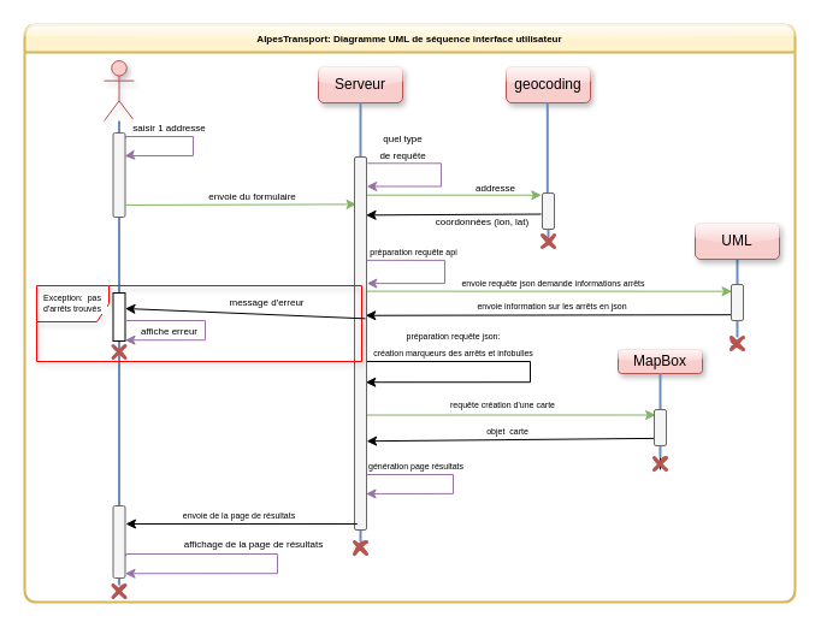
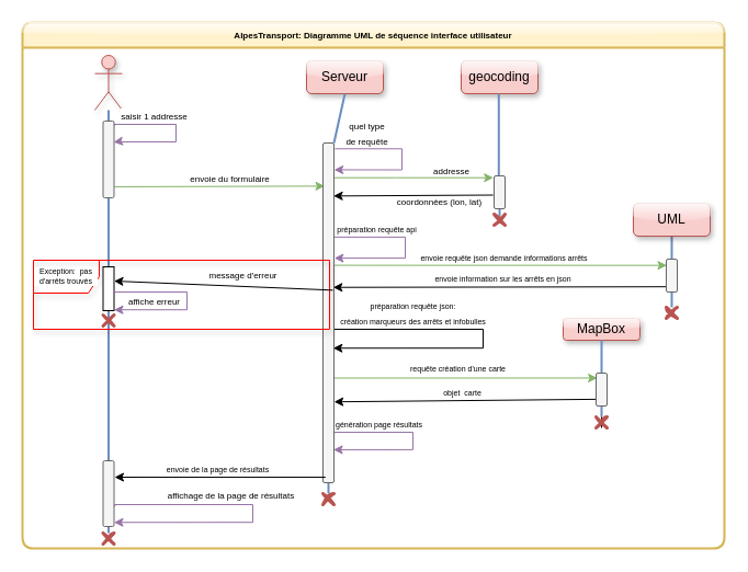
  <mxCell id="0" />
  <mxCell id="1" parent="0" />
  <mxCell id="2" value="" style="shape=umlActor;verticalLabelPosition=bottom;verticalAlign=top;html=1;outlineConnect=0;fillColor=#f8cecc;strokeColor=#b85450;shadow=1;" vertex="1" parent="1"><mxGeometry x="86" y="50" width="25" height="50" as="geometry" /></mxCell>
  <mxCell id="3" value="" style="endArrow=none;html=1;rounded=0;startArrow=none;strokeWidth=2;fillColor=#dae8fc;strokeColor=#6c8ebf;" edge="1" parent="1" source="56" target="2"><mxGeometry width="50" height="50" relative="1" as="geometry"><mxPoint x="100" y="510" as="sourcePoint" /><mxPoint x="185" y="240" as="targetPoint" /></mxGeometry></mxCell>
- <mxCell id="4" value="Serveur" style="rounded=1;whiteSpace=wrap;html=1;fillColor=#f8cecc;strokeColor=#b85450;glass=1;shadow=1;" vertex="1" parent="1"><mxGeometry x="264" y="55" width="70" height="30" as="geometry" /></mxCell>
+ <mxCell id="4" value="Serveur" style="rounded=1;whiteSpace=wrap;html=1;fillColor=#f8cecc;strokeColor=#b85450;glass=1;shadow=1;" vertex="1" parent="1"><mxGeometry x="279" y="55" width="70" height="30" as="geometry" /></mxCell>
  <mxCell id="5" value="geocoding" style="rounded=1;whiteSpace=wrap;html=1;glass=1;fillColor=#f8cecc;strokeColor=#b85450;shadow=1;" vertex="1" parent="1"><mxGeometry x="420" y="55" width="70" height="30" as="geometry" /></mxCell>
  <mxCell id="6" value="MapBox" style="rounded=1;whiteSpace=wrap;html=1;glass=1;shadow=1;fillColor=#f8cecc;strokeColor=#b85450;" vertex="1" parent="1"><mxGeometry x="513" y="290" width="70" height="20" as="geometry" /></mxCell>
  <mxCell id="7" value="" style="endArrow=none;html=1;rounded=0;entryX=0.5;entryY=1;entryDx=0;entryDy=0;startArrow=none;fillColor=#dae8fc;strokeColor=#6c8ebf;strokeWidth=2;" edge="1" parent="1" source="47" target="4"><mxGeometry width="50" height="50" relative="1" as="geometry"><mxPoint x="300" y="510" as="sourcePoint" /><mxPoint x="299.996" y="85" as="targetPoint" /></mxGeometry></mxCell>
  <mxCell id="8" value="" style="endArrow=none;html=1;rounded=0;startArrow=none;fillColor=#dae8fc;strokeColor=#6c8ebf;strokeWidth=2;" edge="1" parent="1" source="21"><mxGeometry width="50" height="50" relative="1" as="geometry"><mxPoint x="455.71" y="495" as="sourcePoint" /><mxPoint x="454.296" y="85" as="targetPoint" /></mxGeometry></mxCell>
  <mxCell id="9" value="" style="endArrow=none;html=1;rounded=0;entryX=0.5;entryY=1;entryDx=0;entryDy=0;startArrow=none;fillColor=#dae8fc;strokeColor=#6c8ebf;strokeWidth=2;" edge="1" parent="1" source="44" target="6"><mxGeometry width="50" height="50" relative="1" as="geometry"><mxPoint x="548" y="380" as="sourcePoint" /><mxPoint x="594.296" y="85" as="targetPoint" /></mxGeometry></mxCell>
  <mxCell id="10" value="" style="endArrow=none;html=1;rounded=0;startArrow=none;" edge="1" parent="1" source="34"><mxGeometry width="50" height="50" relative="1" as="geometry"><mxPoint x="611.71" y="495" as="sourcePoint" /><mxPoint x="612" y="220" as="targetPoint" /></mxGeometry></mxCell>
  <mxCell id="11" style="edgeStyle=orthogonalEdgeStyle;rounded=0;orthogonalLoop=1;jettySize=auto;html=1;entryX=0.958;entryY=0.052;entryDx=0;entryDy=0;entryPerimeter=0;exitX=1.017;exitY=0.013;exitDx=0;exitDy=0;exitPerimeter=0;fillColor=#e1d5e7;strokeColor=#9673a6;" edge="1" parent="1"><mxGeometry relative="1" as="geometry"><mxPoint x="103.08" y="129.24" as="targetPoint" /><mxPoint x="103.67" y="114.81" as="sourcePoint" /><Array as="points"><mxPoint x="104" y="113" /><mxPoint x="160" y="113" /><mxPoint x="160" y="129" /><mxPoint x="105" y="129" /></Array></mxGeometry></mxCell>
  <mxCell id="12" value="&lt;font style=&quot;font-size: 8px;&quot;&gt;saisir 1 addresse&lt;/font&gt;" style="edgeLabel;html=1;align=center;verticalAlign=middle;resizable=0;points=[];" vertex="1" connectable="0" parent="11"><mxGeometry x="-0.427" y="-1" relative="1" as="geometry"><mxPoint y="-10" as="offset" /></mxGeometry></mxCell>
  <mxCell id="13" value="" style="endArrow=none;html=1;rounded=0;entryX=0.5;entryY=1;entryDx=0;entryDy=0;fillColor=#dae8fc;strokeColor=#6c8ebf;strokeWidth=2;" edge="1" parent="1" target="47"><mxGeometry width="50" height="50" relative="1" as="geometry"><mxPoint x="299" y="450" as="sourcePoint" /><mxPoint x="299" y="85" as="targetPoint" /></mxGeometry></mxCell>
  <mxCell id="14" value="" style="endArrow=classic;html=1;rounded=0;fontSize=8;exitX=1.046;exitY=0.162;exitDx=0;exitDy=0;exitPerimeter=0;entryX=0.157;entryY=0.127;entryDx=0;entryDy=0;entryPerimeter=0;fillColor=#d5e8d4;strokeColor=#82b366;" edge="1" parent="1" target="47"><mxGeometry width="50" height="50" relative="1" as="geometry"><mxPoint x="103.96" y="169.94" as="sourcePoint" /><mxPoint x="280" y="139" as="targetPoint" /></mxGeometry></mxCell>
  <mxCell id="15" value="envoie du formulaire" style="edgeLabel;html=1;align=center;verticalAlign=middle;resizable=0;points=[];fontSize=8;" vertex="1" connectable="0" parent="14"><mxGeometry x="-0.145" y="-1" relative="1" as="geometry"><mxPoint x="23" y="-8" as="offset" /></mxGeometry></mxCell>
  <mxCell id="16" style="edgeStyle=orthogonalEdgeStyle;rounded=0;orthogonalLoop=1;jettySize=auto;html=1;entryX=1.015;entryY=0.079;entryDx=0;entryDy=0;entryPerimeter=0;exitX=1.089;exitY=0.017;exitDx=0;exitDy=0;exitPerimeter=0;fillColor=#e1d5e7;strokeColor=#9673a6;" edge="1" parent="1" source="47" target="47"><mxGeometry relative="1" as="geometry"><mxPoint x="311.72" y="157.7" as="targetPoint" /><mxPoint x="310" y="142.26" as="sourcePoint" /><Array as="points"><mxPoint x="366" y="135" /><mxPoint x="366" y="154" /></Array></mxGeometry></mxCell>
  <mxCell id="17" value="&lt;font style=&quot;font-size: 8px;&quot;&gt;quel type &lt;br&gt;de requête&lt;/font&gt;" style="edgeLabel;html=1;align=center;verticalAlign=middle;resizable=0;points=[];" vertex="1" connectable="0" parent="16"><mxGeometry x="-0.427" y="-1" relative="1" as="geometry"><mxPoint x="-12" y="-16" as="offset" /></mxGeometry></mxCell>
  <mxCell id="18" style="edgeStyle=orthogonalEdgeStyle;rounded=0;orthogonalLoop=1;jettySize=auto;html=1;fontSize=8;entryX=-0.071;entryY=0.057;entryDx=0;entryDy=0;entryPerimeter=0;fillColor=#d5e8d4;strokeColor=#82b366;" edge="1" parent="1" source="47" target="21"><mxGeometry relative="1" as="geometry"><mxPoint x="440" y="165" as="targetPoint" /><Array as="points"><mxPoint x="360" y="162" /></Array></mxGeometry></mxCell>
  <mxCell id="19" value="addresse" style="edgeLabel;html=1;align=center;verticalAlign=middle;resizable=0;points=[];fontSize=8;" vertex="1" connectable="0" parent="18"><mxGeometry x="0.158" y="1" relative="1" as="geometry"><mxPoint x="22" y="-5" as="offset" /></mxGeometry></mxCell>
  <mxCell id="20" value="" style="endArrow=none;html=1;rounded=0;fillColor=#dae8fc;strokeColor=#6c8ebf;strokeWidth=2;" edge="1" parent="1" target="21"><mxGeometry width="50" height="50" relative="1" as="geometry"><mxPoint x="455" y="200" as="sourcePoint" /><mxPoint x="454.296" y="85" as="targetPoint" /></mxGeometry></mxCell>
  <mxCell id="21" value="" style="html=1;points=[];perimeter=orthogonalPerimeter;fillColor=#f5f5f5;fontColor=#333333;strokeColor=#666666;rounded=1;glass=0;shadow=0;" vertex="1" parent="1"><mxGeometry x="450" y="160" width="10" height="30" as="geometry" /></mxCell>
  <mxCell id="22" value="" style="endArrow=classic;html=1;rounded=0;fontSize=8;exitX=-0.086;exitY=0.584;exitDx=0;exitDy=0;exitPerimeter=0;entryX=0.959;entryY=0.156;entryDx=0;entryDy=0;entryPerimeter=0;" edge="1" parent="1" source="21" target="47"><mxGeometry width="50" height="50" relative="1" as="geometry"><mxPoint x="304" y="240" as="sourcePoint" /><mxPoint x="354" y="190" as="targetPoint" /></mxGeometry></mxCell>
  <mxCell id="23" value="coordonnées (lon, lat)" style="edgeLabel;html=1;align=center;verticalAlign=middle;resizable=0;points=[];fontSize=8;" vertex="1" connectable="0" parent="22"><mxGeometry x="-0.167" y="-2" relative="1" as="geometry"><mxPoint x="11" y="8" as="offset" /></mxGeometry></mxCell>
  <mxCell id="24" value="" style="shape=umlDestroy;whiteSpace=wrap;html=1;strokeWidth=3;fontSize=8;fillColor=#f8cecc;sketch=1;curveFitting=1;jiggle=2;shadow=0;strokeColor=#b85450;" vertex="1" parent="1"><mxGeometry x="450" y="195" width="10" height="10" as="geometry" /></mxCell>
  <mxCell id="25" style="edgeStyle=orthogonalEdgeStyle;rounded=0;orthogonalLoop=1;jettySize=auto;html=1;entryX=1.033;entryY=0.339;entryDx=0;entryDy=0;entryPerimeter=0;exitX=0.922;exitY=0.277;exitDx=0;exitDy=0;exitPerimeter=0;fillColor=#e1d5e7;strokeColor=#9673a6;" edge="1" parent="1" source="47" target="47"><mxGeometry relative="1" as="geometry"><mxPoint x="307" y="235.22" as="targetPoint" /><mxPoint x="307.74" y="216" as="sourcePoint" /><Array as="points"><mxPoint x="369" y="216" /><mxPoint x="369" y="235" /></Array></mxGeometry></mxCell>
  <mxCell id="26" value="&lt;font style=&quot;font-size: 7px;&quot;&gt;préparation requête api&lt;/font&gt;" style="edgeLabel;html=1;align=center;verticalAlign=middle;resizable=0;points=[];" vertex="1" connectable="0" parent="25"><mxGeometry x="-0.427" y="-1" relative="1" as="geometry"><mxPoint x="-4" y="-9" as="offset" /></mxGeometry></mxCell>
  <mxCell id="27" value="" style="endArrow=classic;html=1;rounded=0;fontSize=8;exitX=0.99;exitY=0.36;exitDx=0;exitDy=0;exitPerimeter=0;entryX=0.052;entryY=0.189;entryDx=0;entryDy=0;entryPerimeter=0;fillColor=#d5e8d4;strokeColor=#82b366;" edge="1" parent="1" source="47" target="35"><mxGeometry width="50" height="50" relative="1" as="geometry"><mxPoint x="310" y="240" as="sourcePoint" /><mxPoint x="731" y="240.32" as="targetPoint" /></mxGeometry></mxCell>
  <mxCell id="28" value="envoie requête json demande informations arrêts" style="edgeLabel;html=1;align=center;verticalAlign=middle;resizable=0;points=[];fontSize=7;" vertex="1" connectable="0" parent="27"><mxGeometry x="-0.264" y="2" relative="1" as="geometry"><mxPoint x="43" y="-4" as="offset" /></mxGeometry></mxCell>
  <mxCell id="29" value="" style="endArrow=classic;html=1;rounded=0;fontSize=8;exitX=0.003;exitY=0.84;exitDx=0;exitDy=0;exitPerimeter=0;entryX=0.929;entryY=0.425;entryDx=0;entryDy=0;entryPerimeter=0;" edge="1" parent="1" source="35" target="47"><mxGeometry width="50" height="50" relative="1" as="geometry"><mxPoint x="560" y="310" as="sourcePoint" /><mxPoint x="610" y="260" as="targetPoint" /></mxGeometry></mxCell>
  <mxCell id="30" value="envoie information sur les arrêts en json" style="edgeLabel;html=1;align=center;verticalAlign=middle;resizable=0;points=[];fontSize=7;" vertex="1" connectable="0" parent="29"><mxGeometry x="0.472" y="1" relative="1" as="geometry"><mxPoint x="74" y="-8" as="offset" /></mxGeometry></mxCell>
  <mxCell id="31" style="edgeStyle=orthogonalEdgeStyle;rounded=0;orthogonalLoop=1;jettySize=auto;html=1;entryX=0.929;entryY=0.604;entryDx=0;entryDy=0;entryPerimeter=0;exitX=0.929;exitY=0.544;exitDx=0;exitDy=0;exitPerimeter=0;" edge="1" parent="1" source="47" target="47"><mxGeometry relative="1" as="geometry"><mxPoint x="314.33" y="319.22" as="targetPoint" /><mxPoint x="313.22" y="300" as="sourcePoint" /><Array as="points"><mxPoint x="303" y="300" /><mxPoint x="440" y="300" /><mxPoint x="440" y="317" /></Array></mxGeometry></mxCell>
  <mxCell id="32" value="&lt;font style=&quot;font-size: 7px;&quot;&gt;préparation requête json:&lt;br&gt;création marqueurs des&amp;nbsp;arrêts et infobulles&lt;br&gt;&lt;/font&gt;" style="edgeLabel;html=1;align=center;verticalAlign=middle;resizable=0;points=[];" vertex="1" connectable="0" parent="31"><mxGeometry x="-0.427" y="-1" relative="1" as="geometry"><mxPoint x="-10" y="-17" as="offset" /></mxGeometry></mxCell>
  <mxCell id="33" value="" style="endArrow=none;html=1;rounded=0;startArrow=none;fillColor=#dae8fc;strokeColor=#6c8ebf;strokeWidth=2;" edge="1" parent="1" source="37" target="34"><mxGeometry width="50" height="50" relative="1" as="geometry"><mxPoint x="612" y="290" as="sourcePoint" /><mxPoint x="610.296" y="85" as="targetPoint" /></mxGeometry></mxCell>
  <mxCell id="34" value="UML" style="rounded=1;whiteSpace=wrap;html=1;glass=1;shadow=1;fillColor=#f8cecc;strokeColor=#b85450;" vertex="1" parent="1"><mxGeometry x="577" y="185" width="70" height="30" as="geometry" /></mxCell>
  <mxCell id="35" value="" style="html=1;points=[];perimeter=orthogonalPerimeter;fillColor=#f5f5f5;fontColor=#333333;strokeColor=#666666;rounded=1;glass=0;shadow=0;" vertex="1" parent="1"><mxGeometry x="607" y="236" width="10" height="30" as="geometry" /></mxCell>
  <mxCell id="36" value="" style="endArrow=none;html=1;rounded=0;" edge="1" parent="1" target="37"><mxGeometry width="50" height="50" relative="1" as="geometry"><mxPoint x="612" y="290" as="sourcePoint" /><mxPoint x="612" y="215" as="targetPoint" /></mxGeometry></mxCell>
  <mxCell id="37" value="" style="shape=umlDestroy;whiteSpace=wrap;html=1;strokeWidth=3;fontSize=8;fillColor=#f8cecc;sketch=1;curveFitting=1;jiggle=2;shadow=0;strokeColor=#b85450;" vertex="1" parent="1"><mxGeometry x="607" y="280" width="10" height="10" as="geometry" /></mxCell>
  <mxCell id="38" value="" style="endArrow=classic;html=1;rounded=0;fontSize=8;exitX=0.953;exitY=0.692;exitDx=0;exitDy=0;exitPerimeter=0;entryX=0.112;entryY=0.149;entryDx=0;entryDy=0;entryPerimeter=0;fillColor=#d5e8d4;strokeColor=#82b366;" edge="1" parent="1" source="47" target="42"><mxGeometry width="50" height="50" relative="1" as="geometry"><mxPoint x="310" y="370" as="sourcePoint" /><mxPoint x="550" y="340" as="targetPoint" /></mxGeometry></mxCell>
  <mxCell id="39" value="requête création d'une carte" style="edgeLabel;html=1;align=center;verticalAlign=middle;resizable=0;points=[];fontSize=7;" vertex="1" connectable="0" parent="38"><mxGeometry x="-0.143" y="-2" relative="1" as="geometry"><mxPoint x="10" y="-10" as="offset" /></mxGeometry></mxCell>
  <mxCell id="40" value="" style="endArrow=classic;html=1;rounded=0;fontSize=8;entryX=1.012;entryY=0.762;entryDx=0;entryDy=0;entryPerimeter=0;exitX=0.112;exitY=0.796;exitDx=0;exitDy=0;exitPerimeter=0;" edge="1" parent="1" source="42" target="47"><mxGeometry width="50" height="50" relative="1" as="geometry"><mxPoint x="550" y="370" as="sourcePoint" /><mxPoint x="360" y="340" as="targetPoint" /></mxGeometry></mxCell>
  <mxCell id="41" value="objet&amp;nbsp; carte" style="edgeLabel;html=1;align=center;verticalAlign=middle;resizable=0;points=[];fontSize=7;" vertex="1" connectable="0" parent="40"><mxGeometry x="0.225" y="-1" relative="1" as="geometry"><mxPoint x="23" y="-6" as="offset" /></mxGeometry></mxCell>
  <mxCell id="42" value="" style="html=1;points=[];perimeter=orthogonalPerimeter;fillColor=#f5f5f5;fontColor=#333333;strokeColor=#666666;rounded=1;glass=0;shadow=0;" vertex="1" parent="1"><mxGeometry x="543" y="340" width="10" height="30" as="geometry" /></mxCell>
  <mxCell id="43" value="" style="endArrow=none;html=1;rounded=0;entryX=0.5;entryY=1;entryDx=0;entryDy=0;" edge="1" parent="1" target="44"><mxGeometry width="50" height="50" relative="1" as="geometry"><mxPoint x="548" y="380" as="sourcePoint" /><mxPoint x="548" y="320" as="targetPoint" /></mxGeometry></mxCell>
  <mxCell id="44" value="" style="shape=umlDestroy;whiteSpace=wrap;html=1;strokeWidth=3;fontSize=8;fillColor=#f8cecc;sketch=1;curveFitting=1;jiggle=2;shadow=0;strokeColor=#b85450;" vertex="1" parent="1"><mxGeometry x="543" y="380" width="10" height="10" as="geometry" /></mxCell>
  <mxCell id="45" style="edgeStyle=orthogonalEdgeStyle;rounded=0;orthogonalLoop=1;jettySize=auto;html=1;entryX=0.953;entryY=0.903;entryDx=0;entryDy=0;entryPerimeter=0;exitX=0.953;exitY=0.846;exitDx=0;exitDy=0;exitPerimeter=0;fillColor=#e1d5e7;strokeColor=#9673a6;" edge="1" parent="1" source="47" target="47"><mxGeometry relative="1" as="geometry"><mxPoint x="311.33" y="413.22" as="targetPoint" /><mxPoint x="307" y="394" as="sourcePoint" /><Array as="points"><mxPoint x="304" y="394" /><mxPoint x="376" y="394" /><mxPoint x="376" y="410" /></Array></mxGeometry></mxCell>
  <mxCell id="46" value="&lt;span style=&quot;font-size: 7px;&quot;&gt;génération page résultats&lt;/span&gt;" style="edgeLabel;html=1;align=center;verticalAlign=middle;resizable=0;points=[];" vertex="1" connectable="0" parent="45"><mxGeometry x="-0.427" y="-1" relative="1" as="geometry"><mxPoint x="-4" y="-10" as="offset" /></mxGeometry></mxCell>
  <mxCell id="47" value="" style="html=1;points=[];perimeter=orthogonalPerimeter;fillColor=#f5f5f5;fontColor=#333333;strokeColor=#666666;rounded=1;glass=0;shadow=0;" vertex="1" parent="1"><mxGeometry x="294" y="130" width="10" height="310" as="geometry" /></mxCell>
  <mxCell id="48" value="" style="endArrow=classic;html=1;rounded=0;fontSize=8;exitX=0.129;exitY=0.984;exitDx=0;exitDy=0;exitPerimeter=0;" edge="1" parent="1"><mxGeometry width="50" height="50" relative="1" as="geometry"><mxPoint x="296.29" y="435.04" as="sourcePoint" /><mxPoint x="104" y="435" as="targetPoint" /></mxGeometry></mxCell>
  <mxCell id="49" value="envoie de la page de résultats" style="edgeLabel;html=1;align=center;verticalAlign=middle;resizable=0;points=[];fontSize=7;" vertex="1" connectable="0" parent="48"><mxGeometry x="0.309" relative="1" as="geometry"><mxPoint x="27" y="-7" as="offset" /></mxGeometry></mxCell>
  <mxCell id="50" value="" style="shape=umlDestroy;whiteSpace=wrap;html=1;strokeWidth=3;fontSize=8;fillColor=#f8cecc;sketch=1;curveFitting=1;jiggle=2;shadow=0;strokeColor=#b85450;" vertex="1" parent="1"><mxGeometry x="294" y="450" width="10" height="10" as="geometry" /></mxCell>
  <mxCell id="51" style="edgeStyle=orthogonalEdgeStyle;rounded=0;orthogonalLoop=1;jettySize=auto;html=1;entryX=0.958;entryY=0.052;entryDx=0;entryDy=0;entryPerimeter=0;exitX=1.017;exitY=0.013;exitDx=0;exitDy=0;exitPerimeter=0;fillColor=#e1d5e7;strokeColor=#9673a6;" edge="1" parent="1"><mxGeometry relative="1" as="geometry"><mxPoint x="103.5" y="476.24" as="targetPoint" /><mxPoint x="104.09" y="461.81" as="sourcePoint" /><Array as="points"><mxPoint x="104" y="460" /><mxPoint x="230" y="460" /><mxPoint x="230" y="476" /></Array></mxGeometry></mxCell>
  <mxCell id="52" value="&lt;font style=&quot;font-size: 8px;&quot;&gt;affichage de la page de résultats&lt;/font&gt;" style="edgeLabel;html=1;align=center;verticalAlign=middle;resizable=0;points=[];" vertex="1" connectable="0" parent="51"><mxGeometry x="-0.427" y="-1" relative="1" as="geometry"><mxPoint x="30" y="-11" as="offset" /></mxGeometry></mxCell>
  <mxCell id="53" value="" style="endArrow=none;html=1;rounded=0;" edge="1" parent="1" target="54"><mxGeometry width="50" height="50" relative="1" as="geometry"><mxPoint x="100" y="490" as="sourcePoint" /><mxPoint x="98.586" y="100" as="targetPoint" /></mxGeometry></mxCell>
  <mxCell id="54" value="" style="shape=umlDestroy;whiteSpace=wrap;html=1;strokeWidth=3;fontSize=8;fillColor=#f8cecc;sketch=1;curveFitting=1;jiggle=2;shadow=0;strokeColor=#b85450;gradientColor=none;" vertex="1" parent="1"><mxGeometry x="93.5" y="486" width="10" height="10" as="geometry" /></mxCell>
  <mxCell id="55" value="" style="endArrow=none;html=1;rounded=0;startArrow=none;fillColor=#dae8fc;strokeColor=#6c8ebf;endSize=7;strokeWidth=2;" edge="1" parent="1" source="58" target="56"><mxGeometry width="50" height="50" relative="1" as="geometry"><mxPoint x="98.5" y="486" as="sourcePoint" /><mxPoint x="98.5" y="100" as="targetPoint" /></mxGeometry></mxCell>
  <mxCell id="56" value="" style="html=1;points=[];perimeter=orthogonalPerimeter;shadow=0;rounded=1;glass=0;fillColor=#f5f5f5;fontColor=#333333;strokeColor=#666666;" vertex="1" parent="1"><mxGeometry x="93.5" y="110" width="10" height="70" as="geometry" /></mxCell>
  <mxCell id="57" value="" style="endArrow=none;html=1;rounded=0;startArrow=none;fillColor=#dae8fc;strokeColor=#6c8ebf;strokeWidth=2;" edge="1" parent="1" source="54" target="58"><mxGeometry width="50" height="50" relative="1" as="geometry"><mxPoint x="98.5" y="486" as="sourcePoint" /><mxPoint x="98.5" y="210" as="targetPoint" /></mxGeometry></mxCell>
  <mxCell id="58" value="" style="html=1;points=[];perimeter=orthogonalPerimeter;fillColor=#f5f5f5;fontColor=#333333;strokeColor=#666666;rounded=1;glass=0;shadow=0;" vertex="1" parent="1"><mxGeometry x="93.5" y="420" width="10" height="60" as="geometry" /></mxCell>
  <mxCell id="59" value="Exception:&amp;nbsp; pas d'arrêts trouvés" style="shape=umlFrame;whiteSpace=wrap;html=1;shadow=1;glass=1;labelBackgroundColor=default;labelBorderColor=none;sketch=0;fontSize=7;fillColor=none;gradientColor=none;strokeColor=#FF0000;" vertex="1" parent="1"><mxGeometry x="30" y="237" width="270" height="63" as="geometry" /></mxCell>
  <mxCell id="60" value="" style="html=1;points=[];perimeter=orthogonalPerimeter;" vertex="1" parent="1"><mxGeometry x="93.5" y="243" width="10" height="40" as="geometry" /></mxCell>
  <mxCell id="61" value="" style="shape=umlDestroy;whiteSpace=wrap;html=1;strokeWidth=3;fontSize=8;fillColor=#f8cecc;sketch=1;curveFitting=1;jiggle=2;shadow=0;strokeColor=#b85450;" vertex="1" parent="1"><mxGeometry x="93.5" y="287" width="10" height="10" as="geometry" /></mxCell>
  <mxCell id="62" value="" style="endArrow=classic;html=1;rounded=0;fontSize=8;exitX=1.011;exitY=0.434;exitDx=0;exitDy=0;exitPerimeter=0;" edge="1" parent="1" source="59"><mxGeometry width="50" height="50" relative="1" as="geometry"><mxPoint x="290" y="246" as="sourcePoint" /><mxPoint x="103.5" y="256" as="targetPoint" /></mxGeometry></mxCell>
  <mxCell id="63" value="message d'erreur" style="edgeLabel;html=1;align=center;verticalAlign=middle;resizable=0;points=[];fontSize=8;" vertex="1" connectable="0" parent="62"><mxGeometry x="0.37" relative="1" as="geometry"><mxPoint x="54" y="-8" as="offset" /></mxGeometry></mxCell>
  <mxCell id="64" style="edgeStyle=orthogonalEdgeStyle;rounded=0;orthogonalLoop=1;jettySize=auto;html=1;entryX=0.958;entryY=0.052;entryDx=0;entryDy=0;entryPerimeter=0;exitX=1.017;exitY=0.013;exitDx=0;exitDy=0;exitPerimeter=0;fillColor=#e1d5e7;strokeColor=#9673a6;" edge="1" parent="1"><mxGeometry relative="1" as="geometry"><mxPoint x="103.5" y="282.24" as="targetPoint" /><mxPoint x="104.09" y="267.81" as="sourcePoint" /><Array as="points"><mxPoint x="104" y="266" /><mxPoint x="170" y="266" /><mxPoint x="170" y="282" /></Array></mxGeometry></mxCell>
  <mxCell id="65" value="&lt;font style=&quot;font-size: 8px;&quot;&gt;affiche erreur&lt;/font&gt;" style="edgeLabel;html=1;align=center;verticalAlign=middle;resizable=0;points=[];labelBackgroundColor=none;" vertex="1" connectable="0" parent="64"><mxGeometry x="-0.427" y="-1" relative="1" as="geometry"><mxPoint x="-6" y="6" as="offset" /></mxGeometry></mxCell>
  <mxCell id="66" value="AlpesTransport: Diagramme UML de séquence interface utilisateur" style="swimlane;whiteSpace=wrap;html=1;rounded=1;shadow=0;glass=1;labelBackgroundColor=none;labelBorderColor=none;sketch=0;strokeColor=#d6b656;fontSize=8;fillColor=#fff2cc;strokeWidth=2;" vertex="1" parent="1"><mxGeometry x="20" y="20" width="640" height="480" as="geometry" /></mxCell>
